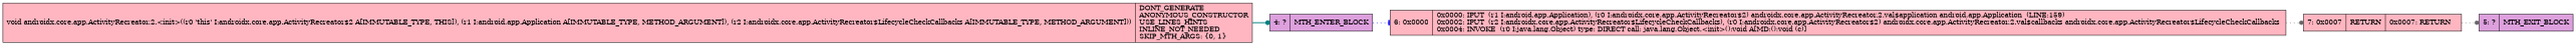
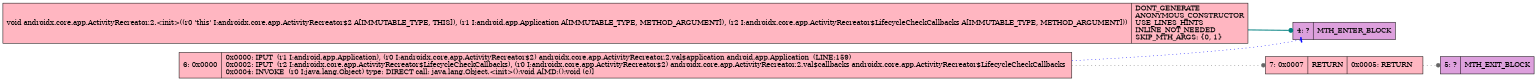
  digraph {
    rankdir=LR
    node [fillcolor=lightpink shape=record style=filled]
    edge [arrowhead=dot color=gray40 style=dotted]
    n1 [fillcolor=plum label="{4\:\ ?|MTH_ENTER_BLOCK\l}"]
    n2 [label="{6\:\ 0x0000|0x0000: IPUT  (r1 I:android.app.Application), (r0 I:androidx.core.app.ActivityRecreator$2) androidx.core.app.ActivityRecreator.2.val$application android.app.Application  (LINE:159)\l0x0002: IPUT  (r2 I:androidx.core.app.ActivityRecreator$LifecycleCheckCallbacks), (r0 I:androidx.core.app.ActivityRecreator$2) androidx.core.app.ActivityRecreator.2.val$callbacks androidx.core.app.ActivityRecreator$LifecycleCheckCallbacks \l0x0004: INVOKE  (r0 I:java.lang.Object) type: DIRECT call: java.lang.Object.\<init\>():void A[MD:():void (c)]\l}"]
-   n3 [label="{7\:\ 0x0007|RETURN\l|0x0007: RETURN   \l}"]
+   n3 [label="{7\:\ 0x0007|RETURN\l|0x0005: RETURN   \l}"]
    n4 [fillcolor=plum label="{5\:\ ?|MTH_EXIT_BLOCK\l}"]
    n5 [label="{void androidx.core.app.ActivityRecreator.2.\<init\>((r0 'this' I:androidx.core.app.ActivityRecreator$2 A[IMMUTABLE_TYPE, THIS]), (r1 I:android.app.Application A[IMMUTABLE_TYPE, METHOD_ARGUMENT]), (r2 I:androidx.core.app.ActivityRecreator$LifecycleCheckCallbacks A[IMMUTABLE_TYPE, METHOD_ARGUMENT]))  | DONT_GENERATE\lANONYMOUS_CONSTRUCTOR\lUSE_LINES_HINTS\lINLINE_NOT_NEEDED\lSKIP_MTH_ARGS: \{0, 1\}\l}"]
-   n1 -> n2 [arrowhead=tee color=blue]
+   n2 -> n1 [arrowhead=tee color=blue]
    n2 -> n3
    n3 -> n4
    n5 -> n1 [color=teal style=bold]
  }
